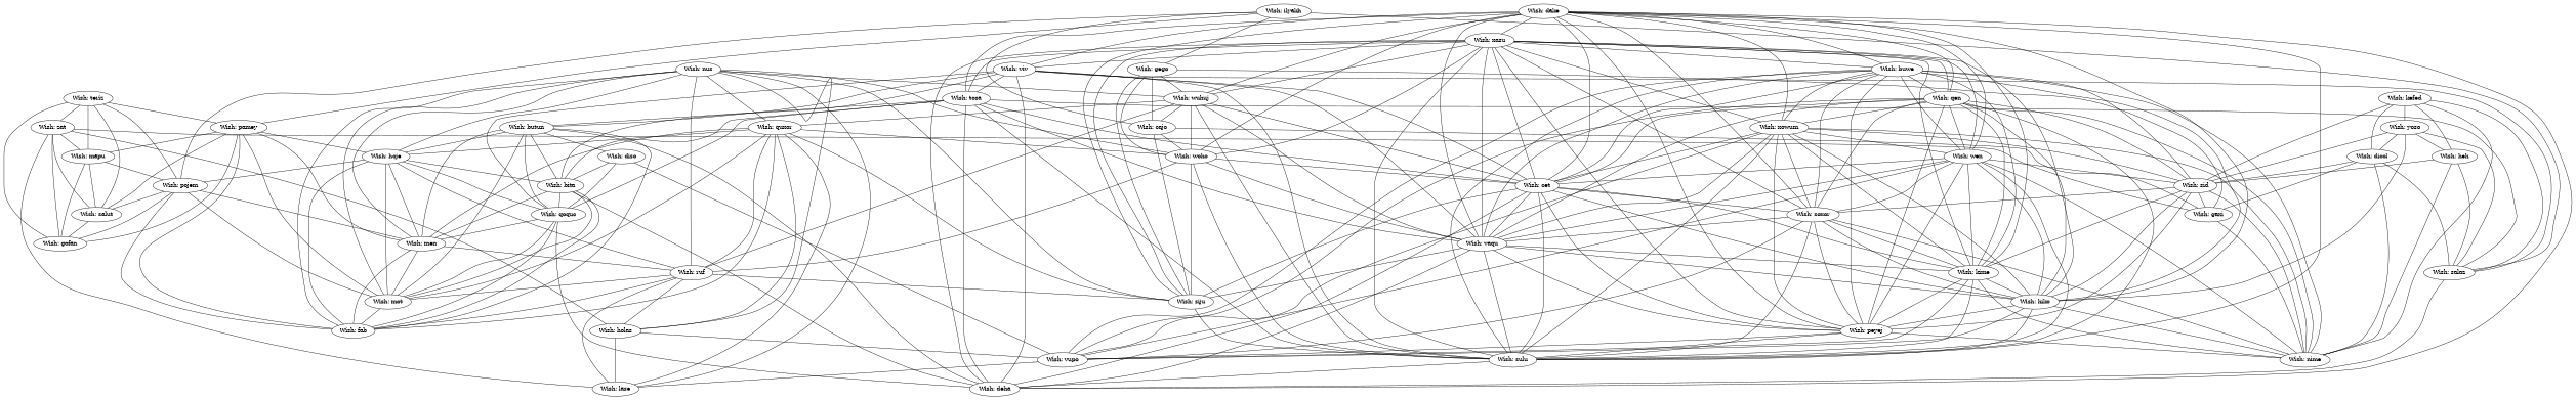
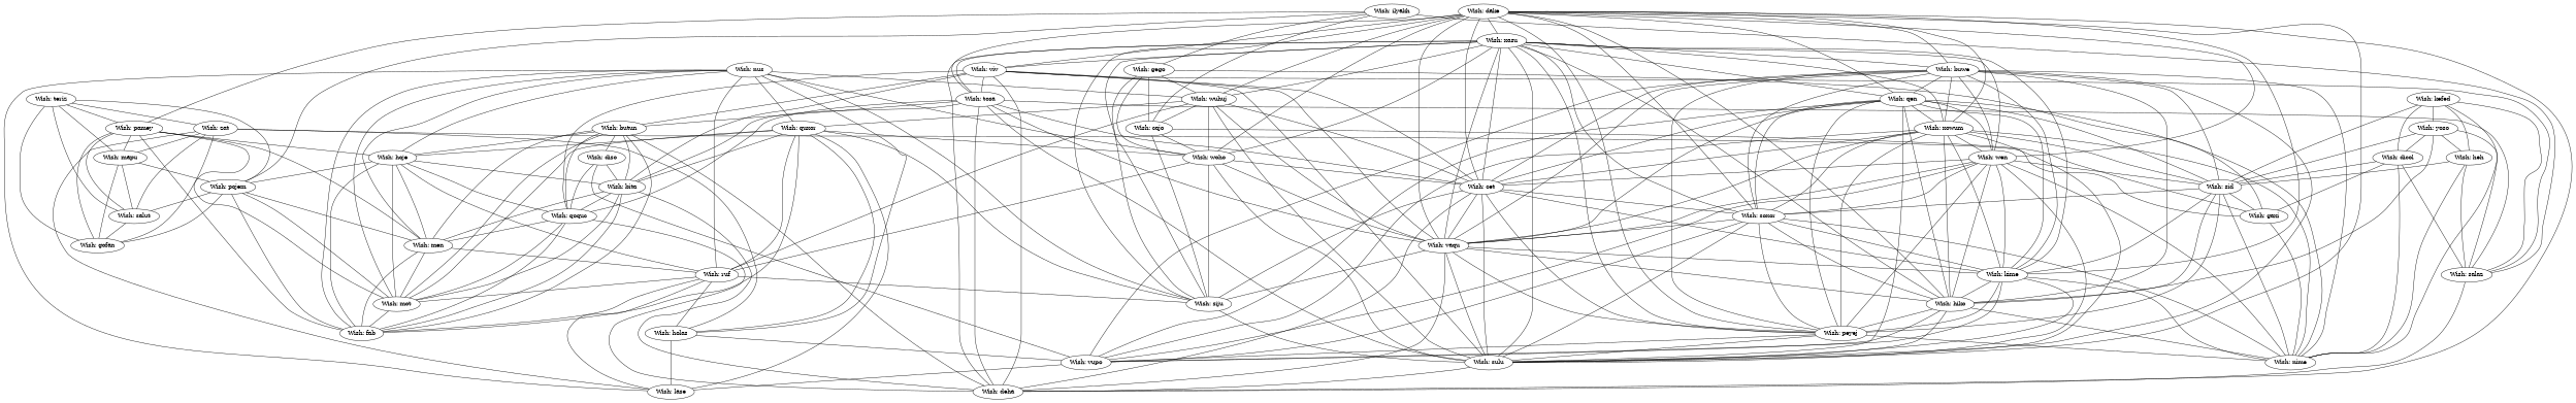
  strict graph {
    edge [weight=0.666666666667]
    "Wish: ilyakh"
    "Wish: pamey"
    "Wish: salaz"
    "Wish: gego"
    "Wish: pojem"
    "Wish: cajo"
    "Wish: hoje"
    "Wish: men"
    "Wish: mot"
    "Wish: fab"
    "Wish: gofan"
    "Wish: mapu"
    "Wish: salut"
    "Wish: deha"
    "Wish: siju"
    "Wish: wuhuj"
    "Wish: woho"
    "Wish: gaxi"
    "Wish: ruf"
    "Wish: bita"
    "Wish: qoquc"
    "Wish: sulu"
    "Wish: cet"
    "Wish: vaqu"
    "Wish: quxor"
    "Wish: nime"
    "Wish: dake"
    "Wish: hiko"
    "Wish: tosa"
    "Wish: wen"
    "Wish: peyej"
    "Wish: viv"
    "Wish: xowum"
    "Wish: xasu"
    "Wish: soxor"
    "Wish: qen"
    "Wish: buwe"
    "Wish: kime"
    "Wish: vupo"
    "Wish: butun"
    "Wish: sid"
    "Wish: lase"
    "Wish: holas"
    "Wish: diso"
    "Wish: nus"
    "Wish: kefed"
    "Wish: yoso"
    "Wish: dicol"
    "Wish: heh"
    "Wish: teriz"
    "Wish: zat"
    "Wish: ilyakh" -- "Wish: pamey"
    "Wish: ilyakh" -- "Wish: salaz"
    "Wish: ilyakh" -- "Wish: gego"
    "Wish: ilyakh" -- "Wish: pojem"
    "Wish: ilyakh" -- "Wish: cajo"
    "Wish: pamey" -- "Wish: hoje"
    "Wish: pamey" -- "Wish: men"
    "Wish: pamey" -- "Wish: mot"
    "Wish: pamey" -- "Wish: fab"
    "Wish: pamey" -- "Wish: gofan"
    "Wish: pamey" -- "Wish: mapu"
    "Wish: pamey" -- "Wish: salut"
    "Wish: salaz" -- "Wish: deha"
    "Wish: gego" -- "Wish: cajo" [weight=1.0]
    "Wish: gego" -- "Wish: siju"
    "Wish: gego" -- "Wish: wuhuj"
    "Wish: gego" -- "Wish: woho"
    "Wish: gego" -- "Wish: gaxi"
    "Wish: pojem" -- "Wish: men"
    "Wish: pojem" -- "Wish: mot"
    "Wish: pojem" -- "Wish: fab"
    "Wish: pojem" -- "Wish: gofan"
    "Wish: pojem" -- "Wish: salut"
    "Wish: cajo" -- "Wish: siju"
    "Wish: cajo" -- "Wish: woho"
    "Wish: cajo" -- "Wish: gaxi"
    "Wish: hoje" -- "Wish: pojem"
    "Wish: hoje" -- "Wish: men" [weight=1.0]
    "Wish: hoje" -- "Wish: mot" [weight=1.0]
    "Wish: hoje" -- "Wish: fab" [weight=1.0]
    "Wish: hoje" -- "Wish: ruf"
    "Wish: hoje" -- "Wish: bita"
    "Wish: hoje" -- "Wish: qoquc"
    "Wish: men" -- "Wish: mot" [weight=1.0]
    "Wish: men" -- "Wish: fab" [weight=1.0]
    "Wish: men" -- "Wish: ruf"
    "Wish: mot" -- "Wish: fab" [weight=1.0]
    "Wish: mapu" -- "Wish: pojem"
    "Wish: mapu" -- "Wish: gofan" [weight=1.0]
    "Wish: mapu" -- "Wish: salut" [weight=1.0]
    "Wish: salut" -- "Wish: gofan" [weight=1.0]
    "Wish: siju" -- "Wish: sulu"
    "Wish: wuhuj" -- "Wish: cajo"
    "Wish: wuhuj" -- "Wish: woho" [weight=1.0]
    "Wish: wuhuj" -- "Wish: ruf"
    "Wish: wuhuj" -- "Wish: sulu"
    "Wish: wuhuj" -- "Wish: cet"
    "Wish: wuhuj" -- "Wish: vaqu"
    "Wish: wuhuj" -- "Wish: quxor"
    "Wish: woho" -- "Wish: siju" [weight=1.0]
    "Wish: woho" -- "Wish: ruf"
    "Wish: woho" -- "Wish: sulu"
    "Wish: woho" -- "Wish: cet"
    "Wish: woho" -- "Wish: vaqu"
    "Wish: gaxi" -- "Wish: nime"
    "Wish: ruf" -- "Wish: mot"
    "Wish: ruf" -- "Wish: fab"
    "Wish: ruf" -- "Wish: siju"
    "Wish: ruf" -- "Wish: lase"
    "Wish: ruf" -- "Wish: holas"
    "Wish: bita" -- "Wish: men"
    "Wish: bita" -- "Wish: mot"
    "Wish: bita" -- "Wish: fab"
    "Wish: bita" -- "Wish: deha"
    "Wish: bita" -- "Wish: qoquc" [weight=1.0]
    "Wish: qoquc" -- "Wish: men"
    "Wish: qoquc" -- "Wish: mot"
    "Wish: qoquc" -- "Wish: fab"
    "Wish: qoquc" -- "Wish: deha"
    "Wish: sulu" -- "Wish: deha"
    "Wish: cet" -- "Wish: deha"
    "Wish: cet" -- "Wish: siju"
    "Wish: cet" -- "Wish: sulu" [weight=1.0]
    "Wish: cet" -- "Wish: vaqu" [weight=1.0]
-   "Wish: cet" -- "Wish: hiko"
    "Wish: cet" -- "Wish: peyej"
    "Wish: cet" -- "Wish: soxor"
    "Wish: cet" -- "Wish: kime"
    "Wish: vaqu" -- "Wish: deha"
    "Wish: vaqu" -- "Wish: siju"
    "Wish: vaqu" -- "Wish: sulu" [weight=1.0]
    "Wish: vaqu" -- "Wish: hiko"
    "Wish: vaqu" -- "Wish: peyej"
    "Wish: vaqu" -- "Wish: kime"
    "Wish: quxor" -- "Wish: hoje"
-   "Wish: quxor" -- "Wish: men"
+   "Wish: quxor" -- "Wish: bita"
    "Wish: quxor" -- "Wish: mot"
    "Wish: quxor" -- "Wish: fab"
    "Wish: quxor" -- "Wish: siju"
    "Wish: quxor" -- "Wish: woho"
    "Wish: quxor" -- "Wish: ruf" [weight=1.0]
    "Wish: quxor" -- "Wish: lase"
    "Wish: quxor" -- "Wish: holas"
    "Wish: dake" -- "Wish: deha"
    "Wish: dake" -- "Wish: siju"
    "Wish: dake" -- "Wish: wuhuj"
    "Wish: dake" -- "Wish: woho"
    "Wish: dake" -- "Wish: sulu" [weight=1.0]
    "Wish: dake" -- "Wish: cet" [weight=1.0]
    "Wish: dake" -- "Wish: vaqu" [weight=1.0]
    "Wish: dake" -- "Wish: hiko"
    "Wish: dake" -- "Wish: tosa"
    "Wish: dake" -- "Wish: wen"
    "Wish: dake" -- "Wish: peyej"
    "Wish: dake" -- "Wish: viv"
    "Wish: dake" -- "Wish: xowum"
    "Wish: dake" -- "Wish: xasu" [weight=1.0]
    "Wish: dake" -- "Wish: soxor"
    "Wish: dake" -- "Wish: qen"
    "Wish: dake" -- "Wish: buwe"
    "Wish: dake" -- "Wish: kime"
    "Wish: hiko" -- "Wish: sulu"
    "Wish: hiko" -- "Wish: nime"
    "Wish: hiko" -- "Wish: peyej" [weight=1.0]
    "Wish: hiko" -- "Wish: vupo"
    "Wish: tosa" -- "Wish: salaz"
    "Wish: tosa" -- "Wish: deha" [weight=1.0]
    "Wish: tosa" -- "Wish: bita"
    "Wish: tosa" -- "Wish: qoquc"
    "Wish: tosa" -- "Wish: sulu"
    "Wish: tosa" -- "Wish: cet"
    "Wish: tosa" -- "Wish: vaqu"
    "Wish: tosa" -- "Wish: butun"
    "Wish: wen" -- "Wish: sulu"
    "Wish: wen" -- "Wish: cet"
    "Wish: wen" -- "Wish: vaqu"
    "Wish: wen" -- "Wish: nime"
    "Wish: wen" -- "Wish: hiko" [weight=1.0]
    "Wish: wen" -- "Wish: peyej" [weight=1.0]
    "Wish: wen" -- "Wish: soxor" [weight=1.0]
    "Wish: wen" -- "Wish: kime" [weight=1.0]
    "Wish: wen" -- "Wish: vupo"
    "Wish: wen" -- "Wish: sid"
    "Wish: peyej" -- "Wish: sulu"
    "Wish: peyej" -- "Wish: nime"
    "Wish: peyej" -- "Wish: vupo"
    "Wish: viv" -- "Wish: salaz"
    "Wish: viv" -- "Wish: deha" [weight=1.0]
    "Wish: viv" -- "Wish: bita"
    "Wish: viv" -- "Wish: qoquc"
    "Wish: viv" -- "Wish: sulu"
    "Wish: viv" -- "Wish: cet"
    "Wish: viv" -- "Wish: vaqu"
    "Wish: viv" -- "Wish: tosa" [weight=1.0]
    "Wish: viv" -- "Wish: butun"
    "Wish: xowum" -- "Wish: sulu"
    "Wish: xowum" -- "Wish: cet"
    "Wish: xowum" -- "Wish: vaqu"
    "Wish: xowum" -- "Wish: nime"
    "Wish: xowum" -- "Wish: hiko" [weight=1.0]
    "Wish: xowum" -- "Wish: wen" [weight=1.0]
    "Wish: xowum" -- "Wish: peyej" [weight=1.0]
    "Wish: xowum" -- "Wish: soxor" [weight=1.0]
    "Wish: xowum" -- "Wish: kime" [weight=1.0]
    "Wish: xowum" -- "Wish: vupo"
    "Wish: xowum" -- "Wish: sid"
    "Wish: xasu" -- "Wish: deha"
    "Wish: xasu" -- "Wish: siju"
    "Wish: xasu" -- "Wish: wuhuj"
    "Wish: xasu" -- "Wish: woho"
    "Wish: xasu" -- "Wish: sulu" [weight=1.0]
    "Wish: xasu" -- "Wish: cet" [weight=1.0]
    "Wish: xasu" -- "Wish: vaqu" [weight=1.0]
    "Wish: xasu" -- "Wish: hiko"
    "Wish: xasu" -- "Wish: tosa"
    "Wish: xasu" -- "Wish: wen"
    "Wish: xasu" -- "Wish: peyej"
    "Wish: xasu" -- "Wish: viv"
    "Wish: xasu" -- "Wish: xowum"
    "Wish: xasu" -- "Wish: soxor"
    "Wish: xasu" -- "Wish: qen"
    "Wish: xasu" -- "Wish: buwe"
    "Wish: xasu" -- "Wish: kime"
    "Wish: soxor" -- "Wish: sulu"
    "Wish: soxor" -- "Wish: vaqu"
    "Wish: soxor" -- "Wish: nime"
    "Wish: soxor" -- "Wish: hiko" [weight=1.0]
    "Wish: soxor" -- "Wish: peyej" [weight=1.0]
    "Wish: soxor" -- "Wish: kime" [weight=1.0]
    "Wish: soxor" -- "Wish: vupo"
    "Wish: qen" -- "Wish: sulu"
    "Wish: qen" -- "Wish: cet"
    "Wish: qen" -- "Wish: vaqu"
    "Wish: qen" -- "Wish: nime"
    "Wish: qen" -- "Wish: hiko" [weight=1.0]
    "Wish: qen" -- "Wish: wen" [weight=1.0]
    "Wish: qen" -- "Wish: peyej" [weight=1.0]
    "Wish: qen" -- "Wish: xowum" [weight=1.0]
    "Wish: qen" -- "Wish: soxor" [weight=1.0]
    "Wish: qen" -- "Wish: kime" [weight=1.0]
    "Wish: qen" -- "Wish: vupo"
    "Wish: qen" -- "Wish: sid"
    "Wish: buwe" -- "Wish: sulu"
    "Wish: buwe" -- "Wish: cet"
    "Wish: buwe" -- "Wish: vaqu"
    "Wish: buwe" -- "Wish: nime"
    "Wish: buwe" -- "Wish: hiko" [weight=1.0]
    "Wish: buwe" -- "Wish: wen" [weight=1.0]
    "Wish: buwe" -- "Wish: peyej" [weight=1.0]
    "Wish: buwe" -- "Wish: xowum" [weight=1.0]
    "Wish: buwe" -- "Wish: soxor" [weight=1.0]
    "Wish: buwe" -- "Wish: qen" [weight=1.0]
    "Wish: buwe" -- "Wish: kime" [weight=1.0]
    "Wish: buwe" -- "Wish: vupo"
    "Wish: buwe" -- "Wish: sid"
    "Wish: kime" -- "Wish: sulu"
    "Wish: kime" -- "Wish: nime"
    "Wish: kime" -- "Wish: hiko" [weight=1.0]
    "Wish: kime" -- "Wish: peyej" [weight=1.0]
    "Wish: kime" -- "Wish: vupo"
    "Wish: vupo" -- "Wish: lase"
    "Wish: butun" -- "Wish: hoje"
    "Wish: butun" -- "Wish: men"
    "Wish: butun" -- "Wish: mot"
    "Wish: butun" -- "Wish: fab"
    "Wish: butun" -- "Wish: deha"
    "Wish: butun" -- "Wish: bita" [weight=1.0]
    "Wish: butun" -- "Wish: qoquc" [weight=1.0]
    "Wish: butun" -- "Wish: diso"
    "Wish: sid" -- "Wish: gaxi"
    "Wish: sid" -- "Wish: nime" [weight=1.0]
    "Wish: sid" -- "Wish: hiko"
    "Wish: sid" -- "Wish: peyej"
    "Wish: sid" -- "Wish: soxor"
    "Wish: sid" -- "Wish: kime"
    "Wish: holas" -- "Wish: vupo"
    "Wish: holas" -- "Wish: lase" [weight=1.0]
    "Wish: diso" -- "Wish: bita"
    "Wish: diso" -- "Wish: qoquc"
    "Wish: diso" -- "Wish: vupo"
    "Wish: nus" -- "Wish: hoje"
    "Wish: nus" -- "Wish: men"
    "Wish: nus" -- "Wish: mot"
    "Wish: nus" -- "Wish: fab"
    "Wish: nus" -- "Wish: siju"
    "Wish: nus" -- "Wish: wuhuj"
    "Wish: nus" -- "Wish: woho"
    "Wish: nus" -- "Wish: ruf" [weight=1.0]
    "Wish: nus" -- "Wish: quxor" [weight=1.0]
    "Wish: nus" -- "Wish: lase"
    "Wish: nus" -- "Wish: holas"
    "Wish: kefed" -- "Wish: salaz"
    "Wish: kefed" -- "Wish: nime"
    "Wish: kefed" -- "Wish: sid"
    "Wish: kefed" -- "Wish: yoso" [weight=1.0]
    "Wish: kefed" -- "Wish: dicol" [weight=1.0]
    "Wish: kefed" -- "Wish: heh" [weight=1.0]
    "Wish: yoso" -- "Wish: salaz"
    "Wish: yoso" -- "Wish: hiko"
    "Wish: yoso" -- "Wish: sid"
    "Wish: yoso" -- "Wish: dicol" [weight=1.0]
    "Wish: yoso" -- "Wish: heh" [weight=1.0]
    "Wish: dicol" -- "Wish: salaz"
    "Wish: dicol" -- "Wish: gaxi" [weight=1.0]
    "Wish: dicol" -- "Wish: nime"
    "Wish: dicol" -- "Wish: sid"
    "Wish: heh" -- "Wish: salaz"
    "Wish: heh" -- "Wish: nime"
    "Wish: heh" -- "Wish: sid"
    "Wish: teriz" -- "Wish: pamey"
    "Wish: teriz" -- "Wish: pojem"
    "Wish: teriz" -- "Wish: gofan" [weight=1.0]
    "Wish: teriz" -- "Wish: mapu" [weight=1.0]
    "Wish: teriz" -- "Wish: salut" [weight=1.0]
    "Wish: teriz" -- "Wish: zat"
    "Wish: zat" -- "Wish: gofan"
    "Wish: zat" -- "Wish: mapu"
    "Wish: zat" -- "Wish: salut"
    "Wish: zat" -- "Wish: gaxi"
    "Wish: zat" -- "Wish: lase"
    "Wish: zat" -- "Wish: holas"
  }
